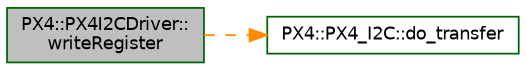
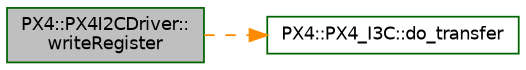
  digraph {
    rankdir=LR
    node [color=darkgreen fontname=Helvetica fontsize=10 shape=record style=filled]
    n1 [fillcolor=grey75 fontcolor=black height=0.2 label="PX4::PX4I2CDriver::\lwriteRegister" width=0.4]
-   n2 [fillcolor=white height=0.2 label="PX4::PX4_I2C::do_transfer" width=0.4]
+   n2 [fillcolor=white height=0.2 label="PX4::PX4_I3C::do_transfer" width=0.4]
    n1 -> n2 [color=darkorange fontname=Helvetica fontsize=10 labelfontname=Helvetica labelfontsize=10 style=dashed]
  }
